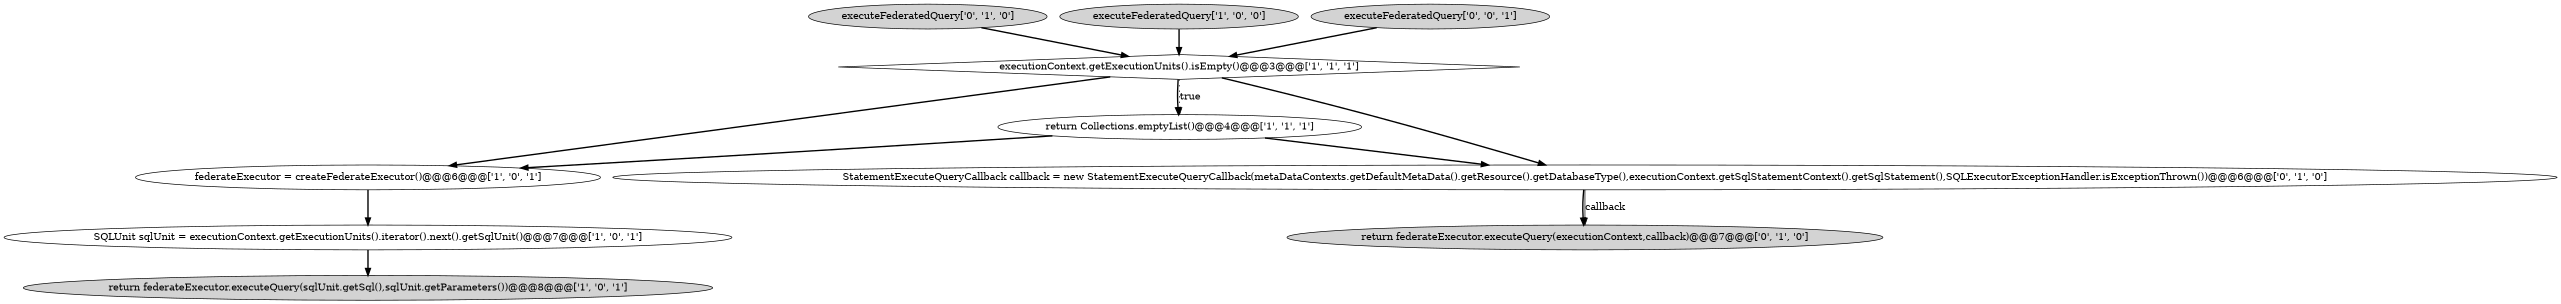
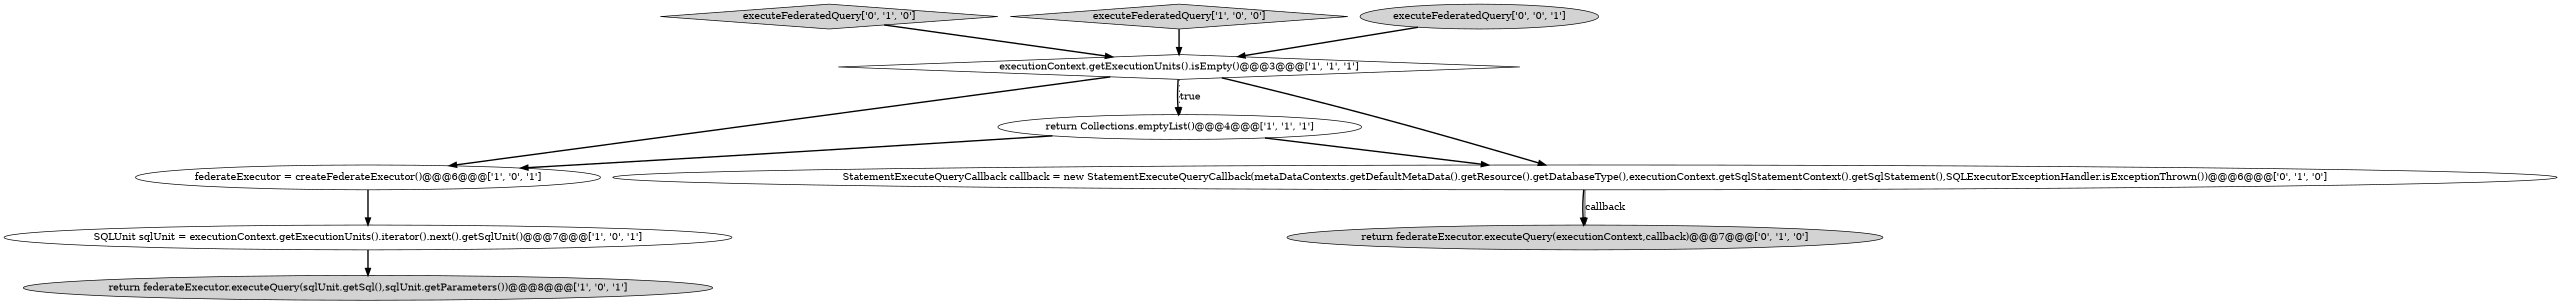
  digraph {
    node [fillcolor=lightgray shape=ellipse style=filled]
    edge [style=bold]
    n1 [label="return federateExecutor.executeQuery(sqlUnit.getSql(),sqlUnit.getParameters())@@@8@@@['1', '0', '1']"]
    n2 [fillcolor=white label="SQLUnit sqlUnit = executionContext.getExecutionUnits().iterator().next().getSqlUnit()@@@7@@@['1', '0', '1']"]
    n3 [fillcolor=white label="federateExecutor = createFederateExecutor()@@@6@@@['1', '0', '1']"]
-   n4 [label="executeFederatedQuery['0', '1', '0']"]
+   n4 [label="executeFederatedQuery['0', '1', '0']" shape=diamond]
    n5 [fillcolor=white label="executionContext.getExecutionUnits().isEmpty()@@@3@@@['1', '1', '1']" shape=diamond]
    n6 [fillcolor=white label="return Collections.emptyList()@@@4@@@['1', '1', '1']"]
    n7 [fillcolor=white label="StatementExecuteQueryCallback callback = new StatementExecuteQueryCallback(metaDataContexts.getDefaultMetaData().getResource().getDatabaseType(),executionContext.getSqlStatementContext().getSqlStatement(),SQLExecutorExceptionHandler.isExceptionThrown())@@@6@@@['0', '1', '0']"]
    n8 [label="return federateExecutor.executeQuery(executionContext,callback)@@@7@@@['0', '1', '0']"]
-   n9 [label="executeFederatedQuery['1', '0', '0']"]
+   n9 [label="executeFederatedQuery['1', '0', '0']" shape=diamond]
    n10 [label="executeFederatedQuery['0', '0', '1']"]
    n2 -> n1
    n3 -> n2
    n4 -> n5
    n5 -> n3
    n5 -> n6
    n5 -> n6 [label=true style=dotted]
    n5 -> n7
    n6 -> n3
    n6 -> n7
    n7 -> n8
    n7 -> n8 [label=callback style=solid]
    n9 -> n5
    n10 -> n5
  }
